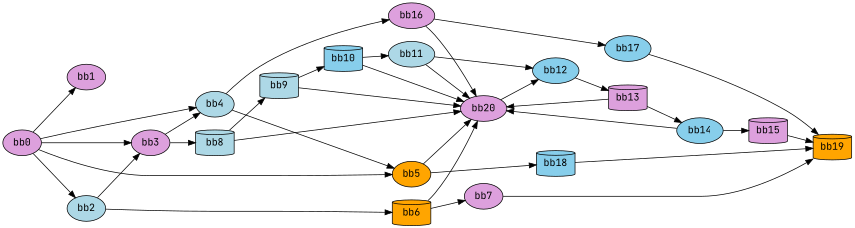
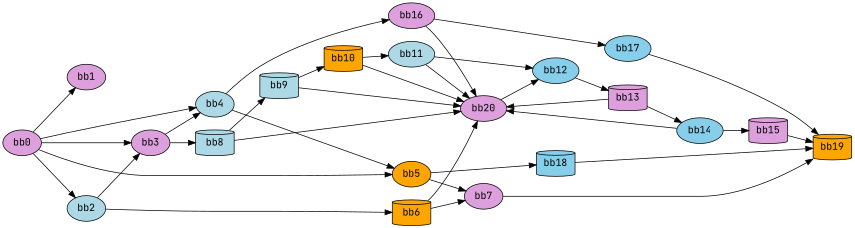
  digraph {
    fontname="JetBrains Mono"
    rankdir=LR
    node [fillcolor=plum fontname="JetBrains Mono" shape=ellipse style=filled]
    edge [fontname="JetBrains Mono"]
    n1 [label="bb0\l"]
    n2 [label="bb1\l"]
    n3 [fillcolor=lightblue label="bb2\l"]
    n4 [label="bb3\l"]
    n5 [fillcolor=lightblue label="bb4\l"]
    n6 [fillcolor=orange label="bb5\l"]
    n7 [fillcolor=orange label="bb6\l" shape=cylinder]
    n8 [fillcolor=lightblue label="bb8\l" shape=cylinder]
    n9 [label="bb16\l"]
    n10 [fillcolor=skyblue label="bb18\l" shape=cylinder]
    n11 [label="bb20\l"]
    n12 [label="bb7\l"]
    n13 [fillcolor=lightblue label="bb9\l" shape=cylinder]
    n14 [fillcolor=skyblue label="bb17\l"]
    n15 [fillcolor=orange label="bb19\l" shape=cylinder]
    n16 [fillcolor=skyblue label="bb12\l"]
-   n17 [fillcolor=skyblue label="bb10\l" shape=cylinder]
+   n17 [fillcolor=orange label="bb10\l" shape=cylinder]
    n18 [fillcolor=lightblue label="bb11\l"]
    n19 [label="bb13\l" shape=cylinder]
    n20 [fillcolor=skyblue label="bb14\l"]
    n21 [label="bb15\l" shape=cylinder]
    n1 -> n2
    n1 -> n3
    n1 -> n4
    n1 -> n5
    n1 -> n6
    n3 -> n4
    n3 -> n7
    n4 -> n5
    n4 -> n8
    n5 -> n6
    n5 -> n9
    n6 -> n10
-   n6 -> n11
+   n6 -> n12
    n7 -> n11
    n7 -> n12
    n8 -> n11
    n8 -> n13
    n9 -> n11
    n9 -> n14
    n10 -> n15
    n11 -> n16
    n12 -> n15
    n13 -> n11
    n13 -> n17
    n14 -> n15
    n16 -> n19
    n17 -> n11
    n17 -> n18
    n18 -> n11
    n18 -> n16
    n19 -> n11
    n19 -> n20
    n20 -> n11
    n20 -> n21
    n21 -> n15
  }
